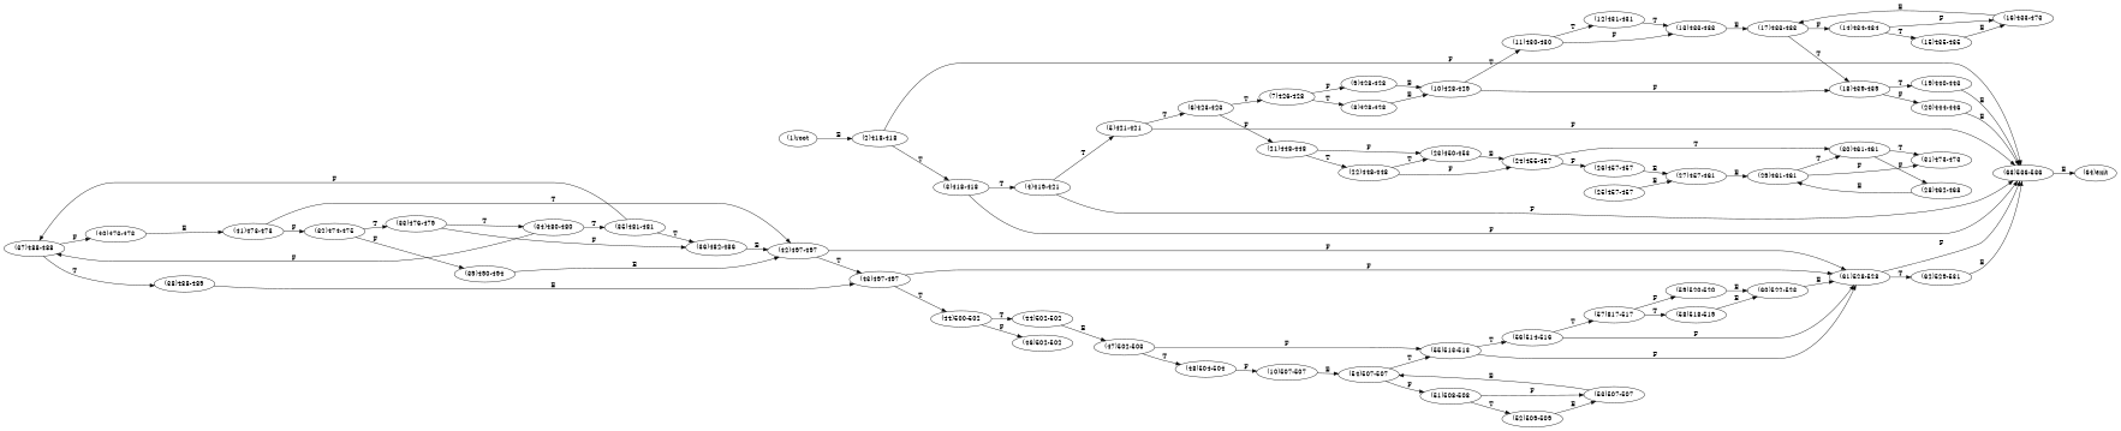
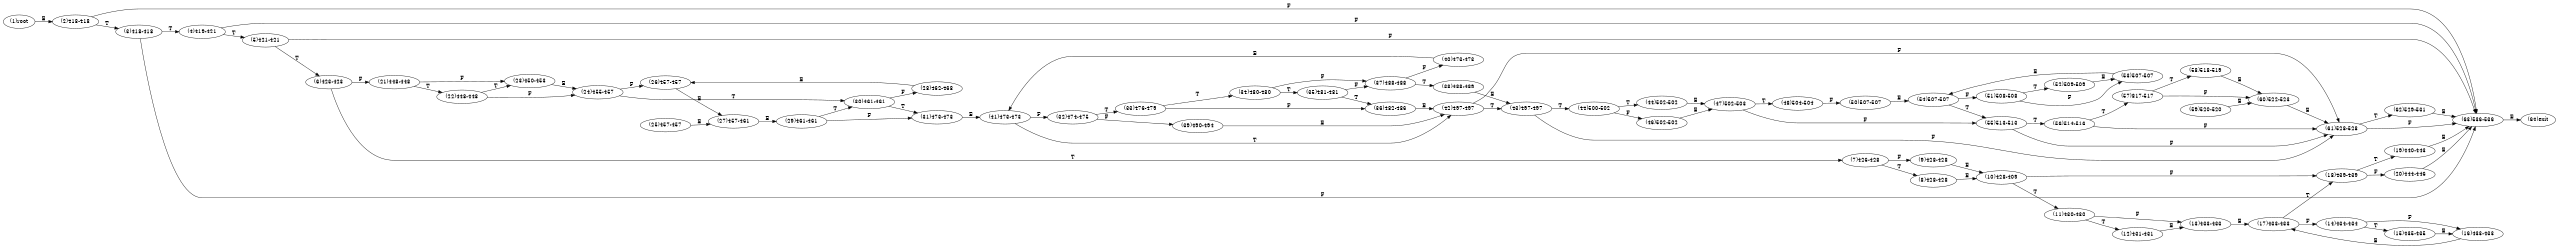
  digraph {
    rankdir=LR
    n1 [label="(1)root"]
    n2 [label="(2)418-418"]
    n3 [label="(3)418-418"]
    n4 [label="(63)536-536"]
    n5 [label="(4)419-421"]
    n6 [label="(64)exit"]
    n7 [label="(5)421-421"]
    n8 [label="(6)423-423"]
    n9 [label="(7)426-428"]
    n10 [label="(21)448-448"]
    n11 [label="(8)428-428"]
    n12 [label="(9)428-428"]
    n13 [label="(23)450-453"]
    n14 [label="(22)448-448"]
-   n15 [label="(10)428-429"]
+   n15 [label="(10)428-409"]
    n16 [label="(11)430-430"]
    n17 [label="(18)439-439"]
    n18 [label="(12)431-431"]
    n19 [label="(13)433-433"]
    n20 [label="(19)440-443"]
    n21 [label="(20)444-446"]
    n22 [label="(17)433-433"]
    n23 [label="(14)434-434"]
    n24 [label="(15)435-435"]
-   n25 [label="(16)433-473"]
+   n25 [label="(16)433-433"]
    n26 [label="(24)455-457"]
    n27 [label="(26)457-457"]
    n28 [label="(30)461-461"]
    n29 [label="(25)457-457"]
    n30 [label="(27)457-461"]
    n31 [label="(29)461-461"]
    n32 [label="(31)473-473"]
    n33 [label="(41)473-473"]
    n34 [label="(28)462-468"]
    n35 [label="(32)474-475"]
    n36 [label="(42)497-497"]
    n37 [label="(34)480-480"]
    n38 [label="(35)481-481"]
    n39 [label="(37)488-488"]
    n40 [label="(36)482-486"]
    n41 [label="(38)488-489"]
    n42 [label="(40)473-473"]
    n43 [label="(33)476-479"]
    n44 [label="(39)490-494"]
    n45 [label="(43)497-497"]
    n46 [label="(61)528-528"]
    n47 [label="(44)500-502"]
    n48 [label="(62)529-531"]
    n49 [label="(46)502-502"]
    n50 [label="(44)502-502"]
    n51 [label="(47)502-503"]
    n52 [label="(48)504-504"]
    n53 [label="(55)513-513"]
-   n54 [label="(10)507-507"]
+   n54 [label="(50)507-507"]
    n55 [label="(56)514-516"]
    n56 [label="(51)508-508"]
    n57 [label="(53)507-507"]
    n58 [label="(52)509-509"]
    n59 [label="(54)507-507"]
    n60 [label="(57)817-517"]
    n61 [label="(59)520-520"]
    n62 [label="(60)522-523"]
    n63 [label="(58)518-519"]
    n1 -> n2 [label=E]
    n2 -> n3 [label=T]
    n2 -> n4 [label=F]
    n3 -> n4 [label=F]
    n3 -> n5 [label=T]
    n4 -> n6 [label=E]
    n5 -> n4 [label=F]
    n5 -> n7 [label=T]
    n7 -> n4 [label=F]
    n7 -> n8 [label=T]
    n8 -> n9 [label=T]
    n8 -> n10 [label=F]
    n9 -> n11 [label=T]
    n9 -> n12 [label=F]
    n10 -> n13 [label=F]
    n10 -> n14 [label=T]
    n11 -> n15 [label=E]
    n12 -> n15 [label=E]
    n13 -> n26 [label=E]
    n14 -> n13 [label=T]
    n14 -> n26 [label=F]
    n15 -> n16 [label=T]
    n15 -> n17 [label=F]
    n16 -> n18 [label=T]
    n16 -> n19 [label=F]
    n17 -> n20 [label=T]
    n17 -> n21 [label=F]
-   n18 -> n19 [label=T]
+   n18 -> n19 [label=E]
    n19 -> n22 [label=E]
    n20 -> n4 [label=E]
    n21 -> n4 [label=E]
    n22 -> n17 [label=T]
    n22 -> n23 [label=F]
    n23 -> n24 [label=T]
    n23 -> n25 [label=F]
    n24 -> n25 [label=E]
    n25 -> n22 [label=E]
    n26 -> n27 [label=F]
    n26 -> n28 [label=T]
    n27 -> n30 [label=E]
    n28 -> n32 [label=T]
    n28 -> n34 [label=F]
    n29 -> n30 [label=E]
    n30 -> n31 [label=E]
    n31 -> n28 [label=T]
    n31 -> n32 [label=F]
+   n32 -> n33 [label=E]
    n33 -> n35 [label=F]
    n33 -> n36 [label=T]
-   n34 -> n31 [label=E]
+   n34 -> n27 [label=E]
    n35 -> n43 [label=T]
    n35 -> n44 [label=F]
    n36 -> n45 [label=T]
    n36 -> n46 [label=F]
    n37 -> n38 [label=T]
    n37 -> n39 [label=F]
    n38 -> n39 [label=F]
    n38 -> n40 [label=T]
    n39 -> n41 [label=T]
    n39 -> n42 [label=F]
    n40 -> n36 [label=E]
    n41 -> n45 [label=E]
    n42 -> n33 [label=E]
    n43 -> n37 [label=T]
    n43 -> n40 [label=F]
    n44 -> n36 [label=E]
    n45 -> n46 [label=F]
    n45 -> n47 [label=T]
    n46 -> n4 [label=F]
    n46 -> n48 [label=T]
    n47 -> n49 [label=F]
    n47 -> n50 [label=T]
    n48 -> n4 [label=E]
+   n49 -> n51 [label=E]
    n50 -> n51 [label=E]
    n51 -> n52 [label=T]
    n51 -> n53 [label=F]
    n52 -> n54 [label=F]
    n53 -> n46 [label=F]
    n53 -> n55 [label=T]
    n54 -> n59 [label=E]
    n55 -> n46 [label=F]
    n55 -> n60 [label=T]
    n56 -> n57 [label=F]
    n56 -> n58 [label=T]
    n57 -> n59 [label=E]
    n58 -> n57 [label=E]
    n59 -> n53 [label=T]
    n59 -> n56 [label=F]
-   n60 -> n61 [label=F]
+   n60 -> n62 [label=F]
    n60 -> n63 [label=T]
    n61 -> n62 [label=E]
    n62 -> n46 [label=E]
    n63 -> n62 [label=E]
  }
